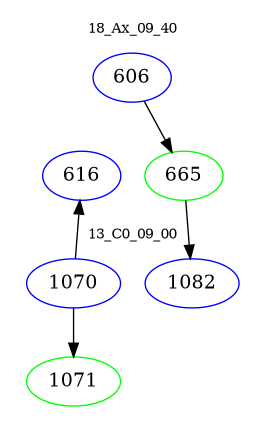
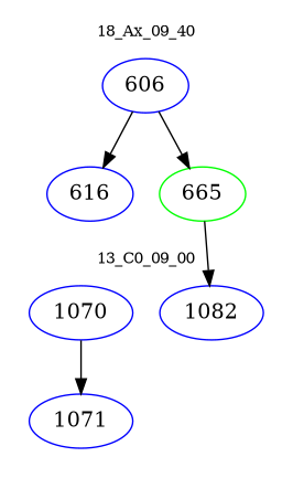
  digraph {
    node [color=blue]
    edge [color=black]
    n1 [label=606]
    n2 [label=616]
    n3 [color=green label=665]
    n4 [label=1070]
-   n5 [color=green label=1071]
+   n5 [label=1071]
    n6 [label=1082]
    subgraph cluster_1 {
      color=white
      fontsize=10
      label="18_Ax_09_40"
      n1
      n2
      n3
    }
    subgraph cluster_2 {
      color=white
      fontsize=10
      label="13_C0_09_00"
      n4
      n5
      n6
    }
-   n4 -> n2
+   n1 -> n2
    n1 -> n3
    n3 -> n6
    n4 -> n5
  }
